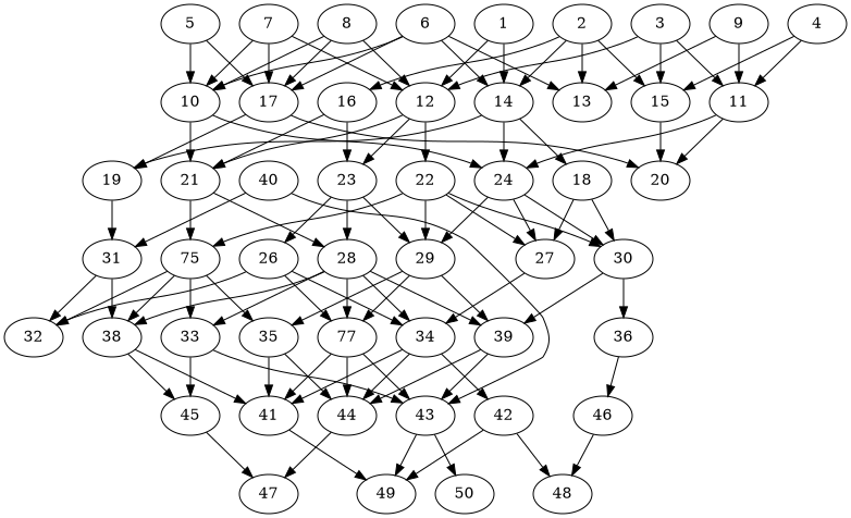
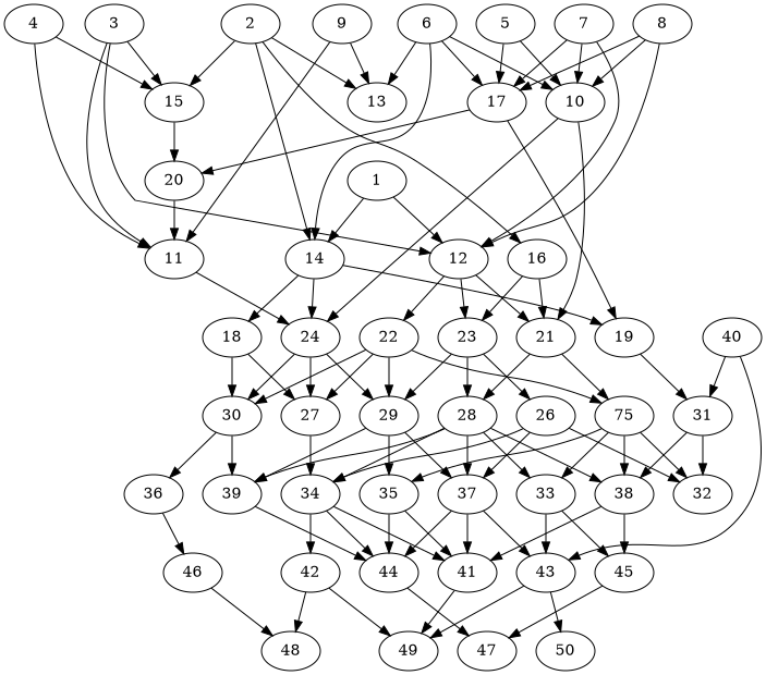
  digraph {
    node [alpha=0.14 compute_size=8589934592 result_size=70656]
    1 [alpha=0.18 compute_size=2846561145 ram=11353817 result_size=74752 trans_size=779630]
    12 [alpha=0.16 compute_size=1516048556 ram=44821600 result_size=74752 trans_size=68458]
    14 [alpha=0.17 compute_size=134217728000 ram=11201079 result_size=1024 trans_size=159377]
    21 [alpha=0.13 compute_size=68719476736 ram=28355848 result_size=74752 trans_size=774895]
    22 [alpha=0.20 compute_size=41924519026 ram=14168159 trans_size=347630]
    23 [ram=18144902 trans_size=240839]
    24 [alpha=0.11 compute_size=195020487669 ram=10249458 result_size=1024 trans_size=347836]
    18 [alpha=0.16 compute_size=3015815576 ram=16171571 result_size=74752 trans_size=289913]
    19 [compute_size=231928233984 ram=43789204 result_size=13312 trans_size=270355]
    n10 [compute_size=15803060910 label=75 ram=19458748 result_size=13312 trans_size=841154]
    28 [alpha=0.07 compute_size=28991029248 ram=38019484 result_size=29696 trans_size=939638]
    27 [compute_size=134217728000 ram=15173899 result_size=1024 trans_size=1018371]
    30 [compute_size=368293445632 ram=10830125 result_size=9216 trans_size=973245]
    29 [alpha=0.15 compute_size=523295653153 ram=2972755 result_size=9216 trans_size=738524]
    26 [alpha=0.11 compute_size=434225220 ram=2733804 trans_size=229253]
    31 [alpha=0.08 ram=29806262 trans_size=826348]
    2 [alpha=0.13 compute_size=28991029248 ram=2495707 result_size=29696 trans_size=650903]
    13 [alpha=0.20 compute_size=4283612115 ram=22416604 result_size=0 trans_size=787968]
    15 [alpha=0.07 compute_size=14420476454 ram=38969296 result_size=54272 trans_size=519072]
    16 [alpha=0.04 compute_size=368293445632 ram=12866857 result_size=9216 trans_size=667332]
    20 [alpha=0.11 compute_size=3906424722 ram=47335664 result_size=0 trans_size=90274]
    3 [compute_size=28991029248 ram=558792 result_size=29696 trans_size=369901]
    11 [alpha=0.08 compute_size=8308400520 ram=31997742 result_size=9216 trans_size=253039]
    4 [alpha=0.15 compute_size=782757789696 ram=41203732 result_size=54272 trans_size=585320]
    5 [alpha=0.11 compute_size=368293445632 ram=47507940 result_size=9216 trans_size=676454]
    10 [alpha=0.11 compute_size=85588654896 ram=2107495 result_size=74752 trans_size=36352]
    17 [alpha=0.10 compute_size=103871530511 ram=13834718 result_size=29696 trans_size=995497]
    6 [alpha=0.07 compute_size=549755813888 ram=22791184 result_size=91136 trans_size=473478]
    7 [alpha=0.01 compute_size=231928233984 ram=36479676 result_size=13312 trans_size=550070]
    8 [alpha=0.16 compute_size=8490759459 ram=4064408 result_size=13312 trans_size=10043]
    9 [compute_size=9897806203 ram=24530744 result_size=9216 trans_size=1005037]
    32 [alpha=0.01 compute_size=368293445632 ram=38787788 result_size=0 trans_size=458121]
    38 [alpha=0.03 compute_size=38229726098 ram=46666776 trans_size=574326]
    33 [alpha=0.03 ram=37486680 trans_size=860636]
    35 [alpha=0.03 ram=6952778 trans_size=572643]
    34 [alpha=0.09 compute_size=16922527339 ram=4557114 trans_size=41515]
    39 [alpha=0.09 compute_size=1001201268405 ram=46114492 result_size=54272 trans_size=681855]
-   37 [compute_size=27873077584 ram=16637739 trans_size=692470 label=77]
+   37 [compute_size=27873077584 ram=16637739 trans_size=692470]
    36 [alpha=0.06 compute_size=382022703348 ram=15286629 result_size=91136 trans_size=1027176]
    41 [alpha=0.12 compute_size=231928233984 ram=15795810 result_size=13312 trans_size=255728]
    44 [alpha=0.12 compute_size=5129163461 ram=15082836 result_size=13312 trans_size=982262]
    42 [alpha=0.11 compute_size=231928233984 ram=11647840 result_size=13312 trans_size=519026]
    43 [alpha=0.15 ram=20792742 trans_size=604901]
    46 [alpha=0.15 compute_size=33156271115 ram=12230174 result_size=54272 trans_size=502844]
    45 [alpha=0.16 compute_size=549755813888 ram=45410508 result_size=91136 trans_size=459504]
    40 [alpha=0.06 compute_size=61951368334 ram=23980910 result_size=29696 trans_size=81009]
    49 [alpha=0.10 compute_size=1073741824000 ram=595437 result_size=0 trans_size=658375]
    50 [compute_size=128988512407 ram=9513246 result_size=0 trans_size=343808]
    47 [alpha=0.15 compute_size=368947182787 ram=48037080 result_size=0 trans_size=450356]
    48 [alpha=0.09 compute_size=1066106775366 ram=13475862 result_size=0 trans_size=1009521]
    1 -> 12
    1 -> 14
    12 -> 21
    12 -> 22
    12 -> 23
    14 -> 24
    14 -> 18
    14 -> 19
    21 -> n10
    21 -> 28
    22 -> n10
    22 -> 27
    22 -> 30
    22 -> 29
    23 -> 28
    23 -> 29
    23 -> 26
    24 -> 27
    24 -> 30
    24 -> 29
    18 -> 27
    18 -> 30
    19 -> 31
    n10 -> 32
    n10 -> 38
    n10 -> 33
    n10 -> 35
    28 -> 38
    28 -> 33
    28 -> 34
    28 -> 39
    28 -> 37
    27 -> 34
    30 -> 39
    30 -> 36
    29 -> 35
    29 -> 39
    29 -> 37
    26 -> 32
    26 -> 34
    26 -> 37
    31 -> 32
    31 -> 38
    2 -> 14
    2 -> 13
    2 -> 15
    2 -> 16
    15 -> 20
    16 -> 21
    16 -> 23
    3 -> 12
    3 -> 15
    3 -> 11
    11 -> 24
-   11 -> 20
+   20 -> 11
    4 -> 15
    4 -> 11
    5 -> 10
    5 -> 17
    10 -> 21
    10 -> 24
    17 -> 19
    17 -> 20
    6 -> 14
    6 -> 13
    6 -> 10
    6 -> 17
    7 -> 12
    7 -> 10
    7 -> 17
    8 -> 12
    8 -> 10
    8 -> 17
    9 -> 13
    9 -> 11
    38 -> 41
    38 -> 45
    33 -> 43
    33 -> 45
    35 -> 41
    35 -> 44
    34 -> 41
    34 -> 44
    34 -> 42
    39 -> 44
-   39 -> 43
    37 -> 41
    37 -> 44
    37 -> 43
    36 -> 46
    41 -> 49
    44 -> 47
    42 -> 49
    42 -> 48
    43 -> 49
    43 -> 50
    46 -> 48
    45 -> 47
    40 -> 31
    40 -> 43
  }
